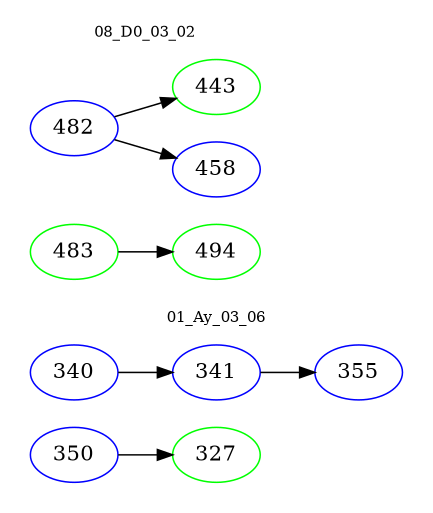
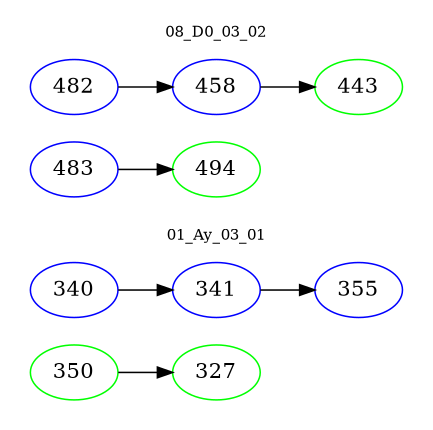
  digraph {
    rankdir=LR
    node [color=blue]
    edge [color=black]
    n1 [label=340]
    n2 [label=341]
-   n3 [label=350]
+   n3 [color=green label=350]
    n4 [label=355]
    n5 [color=green label=327]
    n6 [label=482]
    n7 [label=458]
-   n8 [color=green label=483]
+   n8 [label=483]
    n9 [color=green label=443]
    n10 [color=green label=494]
    subgraph cluster_1 {
      color=white
      fontsize=10
-     label="01_Ay_03_06"
+     label="01_Ay_03_01"
      n1
      n2
      n3
      n4
      n5
    }
    subgraph cluster_2 {
      color=white
      fontsize=10
      label="08_D0_03_02"
      n6
      n7
      n8
      n9
      n10
    }
    n1 -> n2
    n2 -> n4
    n3 -> n5
    n6 -> n7
-   n6 -> n9
+   n7 -> n9
    n8 -> n10
  }
